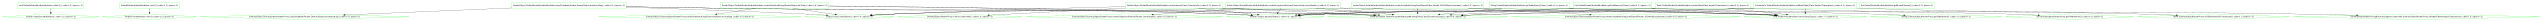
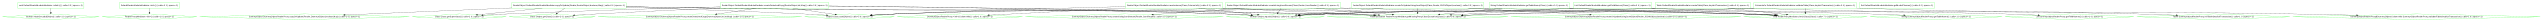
  digraph {
    fontname="Liberation Sans"
    node [color=green fontname="Liberation Sans" shape=diamond]
    edge [fontname="Liberation Sans"]
    n1 [label="void DefaultRealmModuleMediator.<clinit>() | calls=0 3 | specs=-1)" shape=box]
    n2 [label="boolean HashSet.add(Object) | calls=1 0 | specs=-1)"]
    n3 [label="DefaultRealmModuleMediator.<init>() | calls=0 1 | specs=-1)" shape=box]
    n4 [label="RealmProxyMediator.<init>() | calls=1 0 | specs=-1)"]
    n5 [label="DummyObjectRealmProxy.<init>(ColumnInfo) | calls=1 0 | specs=-1)"]
    n6 [label="Object Class.cast(Object) | calls=5 0 | specs=-1)"]
    n7 [label="void RealmProxyMediator.checkClass(Class) | calls=7 0 | specs=-1)"]
    n8 [label="DummyObject DummyObjectRealmProxy.copyOrUpdate(Realm,DummyObject,boolean,Map) | calls=1 0 | specs=-1)"]
    n9 [label="RealmObject DefaultRealmModuleMediator.copyOrUpdate(Realm,RealmObject,boolean,Map) | calls=0 6 | specs=-1)" shape=box]
    n10 [label="boolean Object.equals(Object) | calls=9 0 | specs=-1)"]
+   n11 [label="Class Object.getClass() | calls=2 0 | specs=-1)"]
    n12 [label="RealmException RealmProxyMediator.getMissingProxyClassException(Class) | calls=9 0 | specs=-1)"]
+   n13 [label="Class Class.getSuperclass() | calls=2 0 | specs=-1)"]
    n14 [label="DummyObject DummyObjectRealmProxy.createDetachedCopy(DummyObject,int,int,Map) | calls=1 0 | specs=-1)"]
    n15 [label="RealmObject DefaultRealmModuleMediator.createDetachedCopy(RealmObject,int,Map) | calls=0 6 | specs=-1)" shape=box]
    n16 [label="RealmObject DefaultRealmModuleMediator.createOrUpdateUsingJsonObject(Class,Realm,JSONObject,boolean) | calls=0 5 | specs=-1)" shape=box]
    n17 [label="DummyObject DummyObjectRealmProxy.createOrUpdateUsingJsonObject(Realm,JSONObject,boolean) | calls=1 0 | specs=-1)"]
    n18 [label="Table DefaultRealmModuleMediator.createTable(Class,ImplicitTransaction) | calls=0 4 | specs=-1)" shape=box]
    n19 [label="Table DummyObjectRealmProxy.initTable(ImplicitTransaction) | calls=1 0 | specs=-1)"]
    n20 [label="RealmObject DefaultRealmModuleMediator.createUsingJsonStream(Class,Realm,JsonReader) | calls=0 5 | specs=-1)" shape=box]
    n21 [label="DummyObject DummyObjectRealmProxy.createUsingJsonStream(Realm,JsonReader) | calls=1 0 | specs=-1)"]
    n22 [label="List DummyObjectRealmProxy.getFieldNames() | calls=1 0 | specs=-1)"]
    n23 [label="List DefaultRealmModuleMediator.getFieldNames(Class) | calls=0 4 | specs=-1)" shape=box]
    n24 [label="Set DefaultRealmModuleMediator.getModelClasses() | calls=0 0 | specs=-1)" shape=box]
    n25 [label="String DummyObjectRealmProxy.getTableName() | calls=1 0 | specs=-1)"]
    n26 [label="String DefaultRealmModuleMediator.getTableName(Class) | calls=0 4 | specs=-1)" shape=box]
    n27 [label="RealmObject DefaultRealmModuleMediator.newInstance(Class,ColumnInfo) | calls=0 5 | specs=-1)" shape=box]
    n28 [label="ColumnInfo DefaultRealmModuleMediator.validateTable(Class,ImplicitTransaction) | calls=0 4 | specs=-1)" shape=box]
    n29 [label="DummyObjectRealmProxy$DummyObjectColumnInfo DummyObjectRealmProxy.validateTable(ImplicitTransaction) | calls=1 0 | specs=-1)"]
    n1 -> n2
    n3 -> n4
    n9 -> n6
    n9 -> n8
    n9 -> n10
+   n9 -> n11
    n9 -> n12
+   n9 -> n13
    n15 -> n6
    n15 -> n10
+   n15 -> n11
    n15 -> n12
+   n15 -> n13
    n15 -> n14
    n16 -> n6
    n16 -> n7
    n16 -> n10
    n16 -> n12
    n16 -> n17
    n18 -> n7
    n18 -> n10
    n18 -> n12
    n18 -> n19
    n20 -> n6
    n20 -> n7
    n20 -> n10
    n20 -> n12
    n20 -> n21
    n23 -> n7
    n23 -> n10
    n23 -> n12
    n23 -> n22
    n26 -> n7
    n26 -> n10
    n26 -> n12
    n26 -> n25
    n27 -> n5
    n27 -> n6
    n27 -> n7
    n27 -> n10
    n27 -> n12
    n28 -> n7
    n28 -> n10
    n28 -> n12
    n28 -> n29
  }
